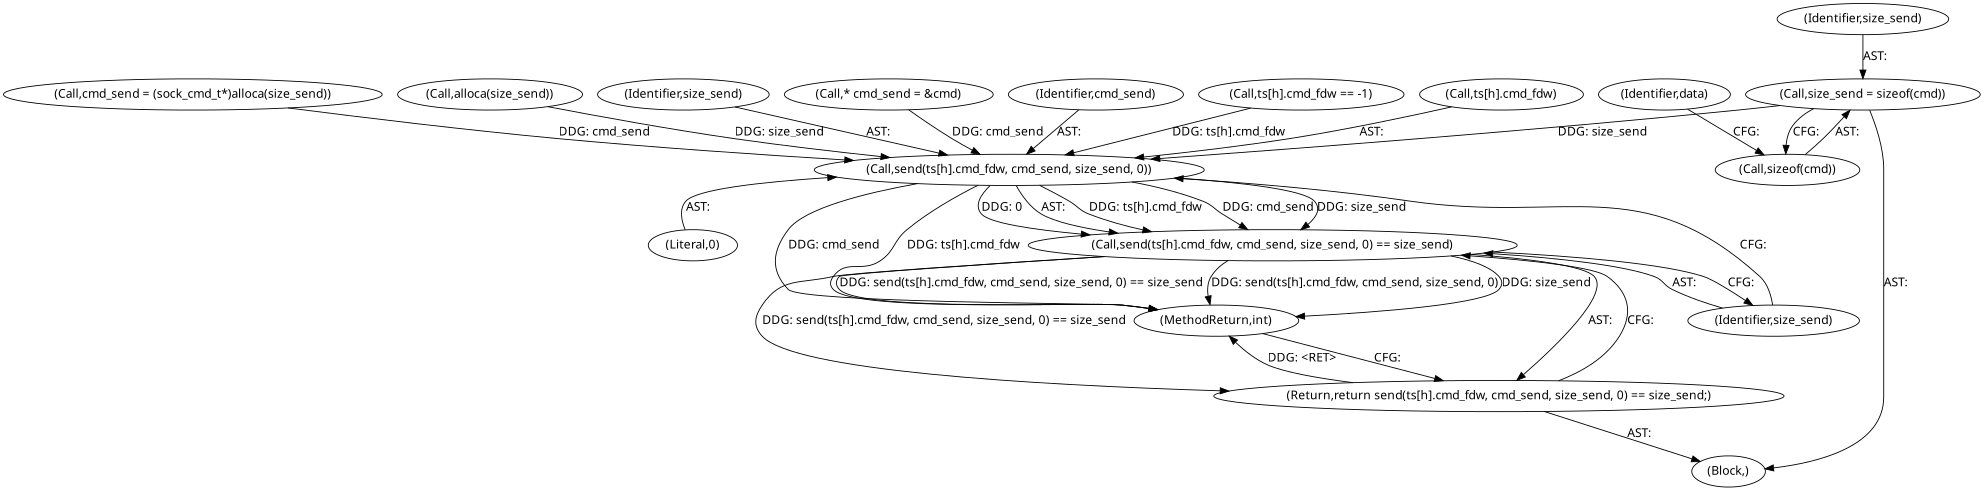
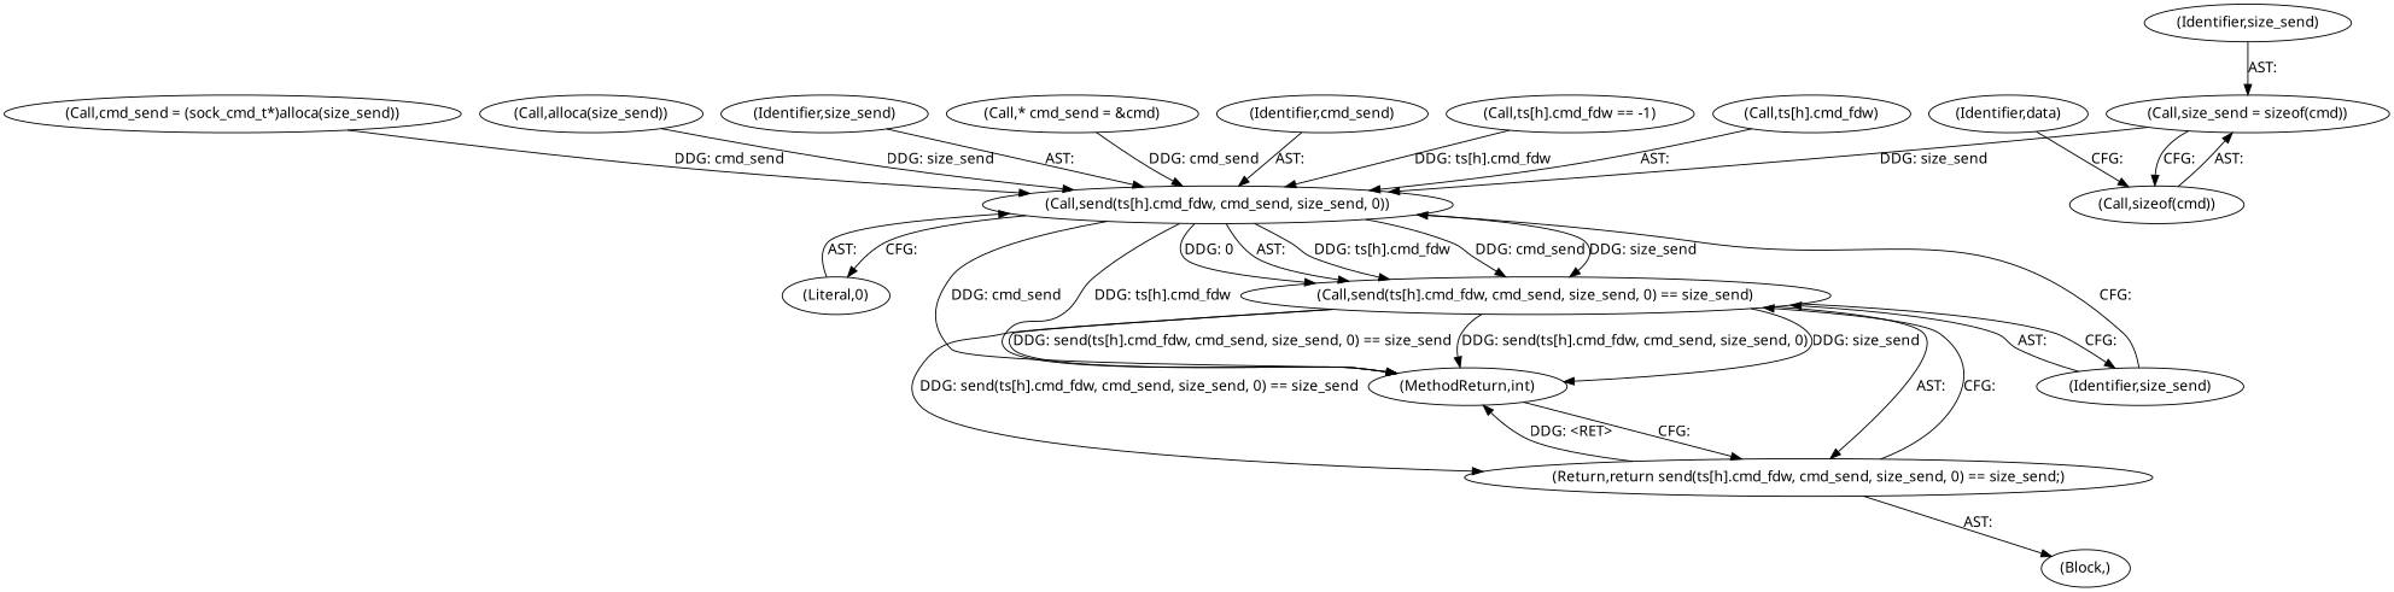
  digraph {
    fontname="Noto Sans"
    node [fontname="Noto Sans"]
    edge [fontname="Noto Sans"]
    n1 [label="(Call,size_send = sizeof(cmd))"]
    n2 [label="(Call,send(ts[h].cmd_fdw, cmd_send, size_send, 0))"]
    n3 [label="(Call,sizeof(cmd))"]
    n4 [label="(Block,)"]
    n5 [label="(Call,send(ts[h].cmd_fdw, cmd_send, size_send, 0) == size_send)"]
    n6 [label="(MethodReturn,int)"]
    n7 [label="(Literal,0)"]
    n8 [label="(Return,return send(ts[h].cmd_fdw, cmd_send, size_send, 0) == size_send;)"]
    n9 [label="(Identifier,size_send)"]
    n10 [label="(Identifier,size_send)"]
    n11 [label="(Identifier,data)"]
    n12 [label="(Call,ts[h].cmd_fdw == -1)"]
    n13 [label="(Call,ts[h].cmd_fdw)"]
    n14 [label="(Call,cmd_send = (sock_cmd_t*)alloca(size_send))"]
    n15 [label="(Call,alloca(size_send))"]
    n16 [label="(Identifier,size_send)"]
    n17 [label="(Call,* cmd_send = &cmd)"]
    n18 [label="(Identifier,cmd_send)"]
    n1 -> n2 [label="DDG: size_send"]
    n1 -> n3 [label="CFG: "]
-   n1 -> n4 [label="AST: "]
    n2 -> n5 [label="AST: "]
    n2 -> n5 [label="DDG: ts[h].cmd_fdw"]
    n2 -> n5 [label="DDG: cmd_send"]
    n2 -> n5 [label="DDG: size_send"]
    n2 -> n5 [label="DDG: 0"]
    n2 -> n6 [label="DDG: cmd_send"]
    n2 -> n6 [label="DDG: ts[h].cmd_fdw"]
+   n2 -> n7 [label="CFG: "]
    n3 -> n1 [label="AST: "]
    n5 -> n6 [label="DDG: send(ts[h].cmd_fdw, cmd_send, size_send, 0)"]
    n5 -> n6 [label="DDG: size_send"]
    n5 -> n6 [label="DDG: send(ts[h].cmd_fdw, cmd_send, size_send, 0) == size_send"]
    n5 -> n8 [label="AST: "]
    n5 -> n8 [label="DDG: send(ts[h].cmd_fdw, cmd_send, size_send, 0) == size_send"]
    n5 -> n9 [label="CFG: "]
    n6 -> n8 [label="CFG: "]
    n7 -> n2 [label="AST: "]
    n8 -> n4 [label="AST: "]
    n8 -> n5 [label="CFG: "]
    n8 -> n6 [label="DDG: <RET>"]
    n9 -> n2 [label="CFG: "]
    n9 -> n5 [label="AST: "]
    n10 -> n1 [label="AST: "]
    n11 -> n3 [label="CFG: "]
    n12 -> n2 [label="DDG: ts[h].cmd_fdw"]
    n13 -> n2 [label="AST: "]
    n14 -> n2 [label="DDG: cmd_send"]
    n15 -> n2 [label="DDG: size_send"]
    n16 -> n2 [label="AST: "]
    n17 -> n2 [label="DDG: cmd_send"]
    n18 -> n2 [label="AST: "]
  }
